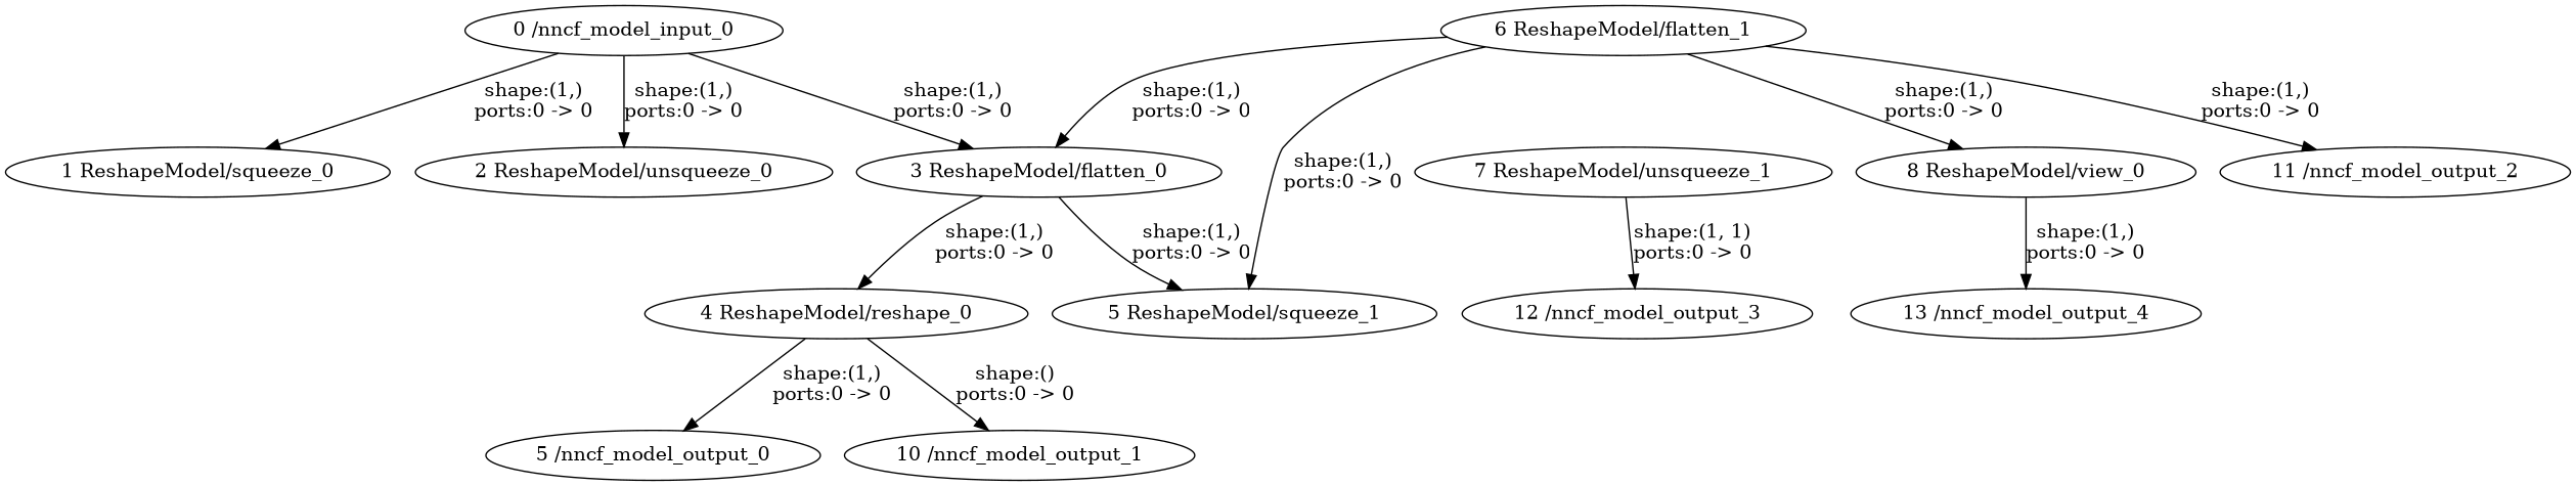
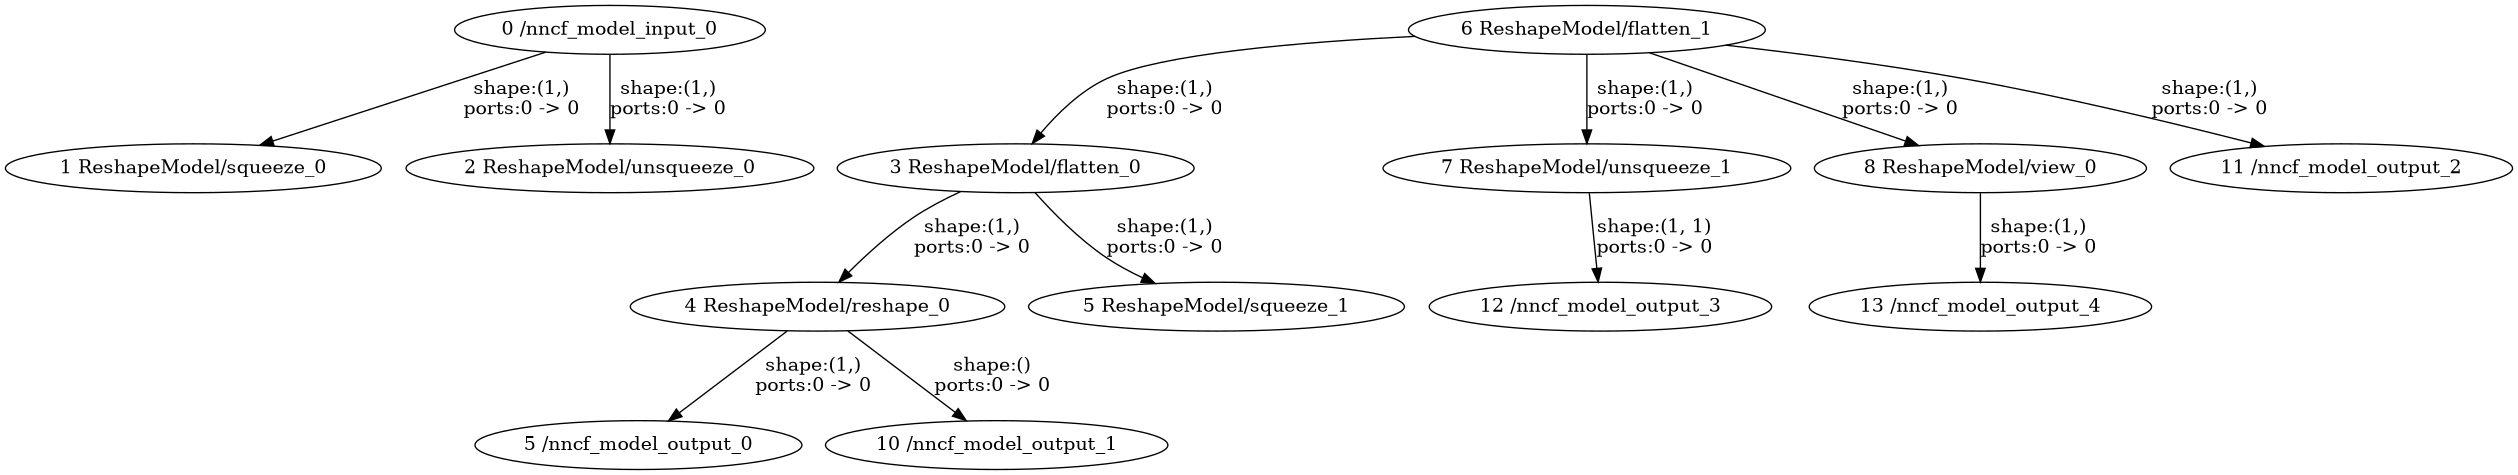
  strict digraph {
    node [type=nncf_model_output]
    edge [style=solid]
    "0 /nncf_model_input_0" [type=nncf_model_input]
    "1 ReshapeModel/squeeze_0" [type=squeeze]
    "2 ReshapeModel/unsqueeze_0" [type=unsqueeze]
    "3 ReshapeModel/flatten_0" [type=flatten]
    "4 ReshapeModel/reshape_0" [type=reshape]
    "5 ReshapeModel/squeeze_1" [type=squeeze]
    n7 [label="5 /nncf_model_output_0"]
    "10 /nncf_model_output_1"
    "6 ReshapeModel/flatten_1" [type=flatten]
    "7 ReshapeModel/unsqueeze_1" [type=unsqueeze]
    "8 ReshapeModel/view_0" [type=view]
    "11 /nncf_model_output_2"
    "12 /nncf_model_output_3"
    "13 /nncf_model_output_4"
    "0 /nncf_model_input_0" -> "1 ReshapeModel/squeeze_0" [label="shape:(1,)\nports:0 -> 0"]
    "0 /nncf_model_input_0" -> "2 ReshapeModel/unsqueeze_0" [label="shape:(1,)\nports:0 -> 0"]
-   "0 /nncf_model_input_0" -> "3 ReshapeModel/flatten_0" [label="shape:(1,)\nports:0 -> 0"]
    "3 ReshapeModel/flatten_0" -> "4 ReshapeModel/reshape_0" [label="shape:(1,)\nports:0 -> 0"]
    "3 ReshapeModel/flatten_0" -> "5 ReshapeModel/squeeze_1" [label="shape:(1,)\nports:0 -> 0"]
    "4 ReshapeModel/reshape_0" -> n7 [label="shape:(1,)\nports:0 -> 0"]
    "4 ReshapeModel/reshape_0" -> "10 /nncf_model_output_1" [label="shape:()\nports:0 -> 0"]
    "6 ReshapeModel/flatten_1" -> "3 ReshapeModel/flatten_0" [label="shape:(1,)\nports:0 -> 0"]
-   "6 ReshapeModel/flatten_1" -> "5 ReshapeModel/squeeze_1" [label="shape:(1,)\nports:0 -> 0"]
+   "6 ReshapeModel/flatten_1" -> "7 ReshapeModel/unsqueeze_1" [label="shape:(1,)\nports:0 -> 0"]
    "6 ReshapeModel/flatten_1" -> "8 ReshapeModel/view_0" [label="shape:(1,)\nports:0 -> 0"]
    "6 ReshapeModel/flatten_1" -> "11 /nncf_model_output_2" [label="shape:(1,)\nports:0 -> 0"]
    "7 ReshapeModel/unsqueeze_1" -> "12 /nncf_model_output_3" [label="shape:(1, 1)\nports:0 -> 0"]
    "8 ReshapeModel/view_0" -> "13 /nncf_model_output_4" [label="shape:(1,)\nports:0 -> 0"]
  }
